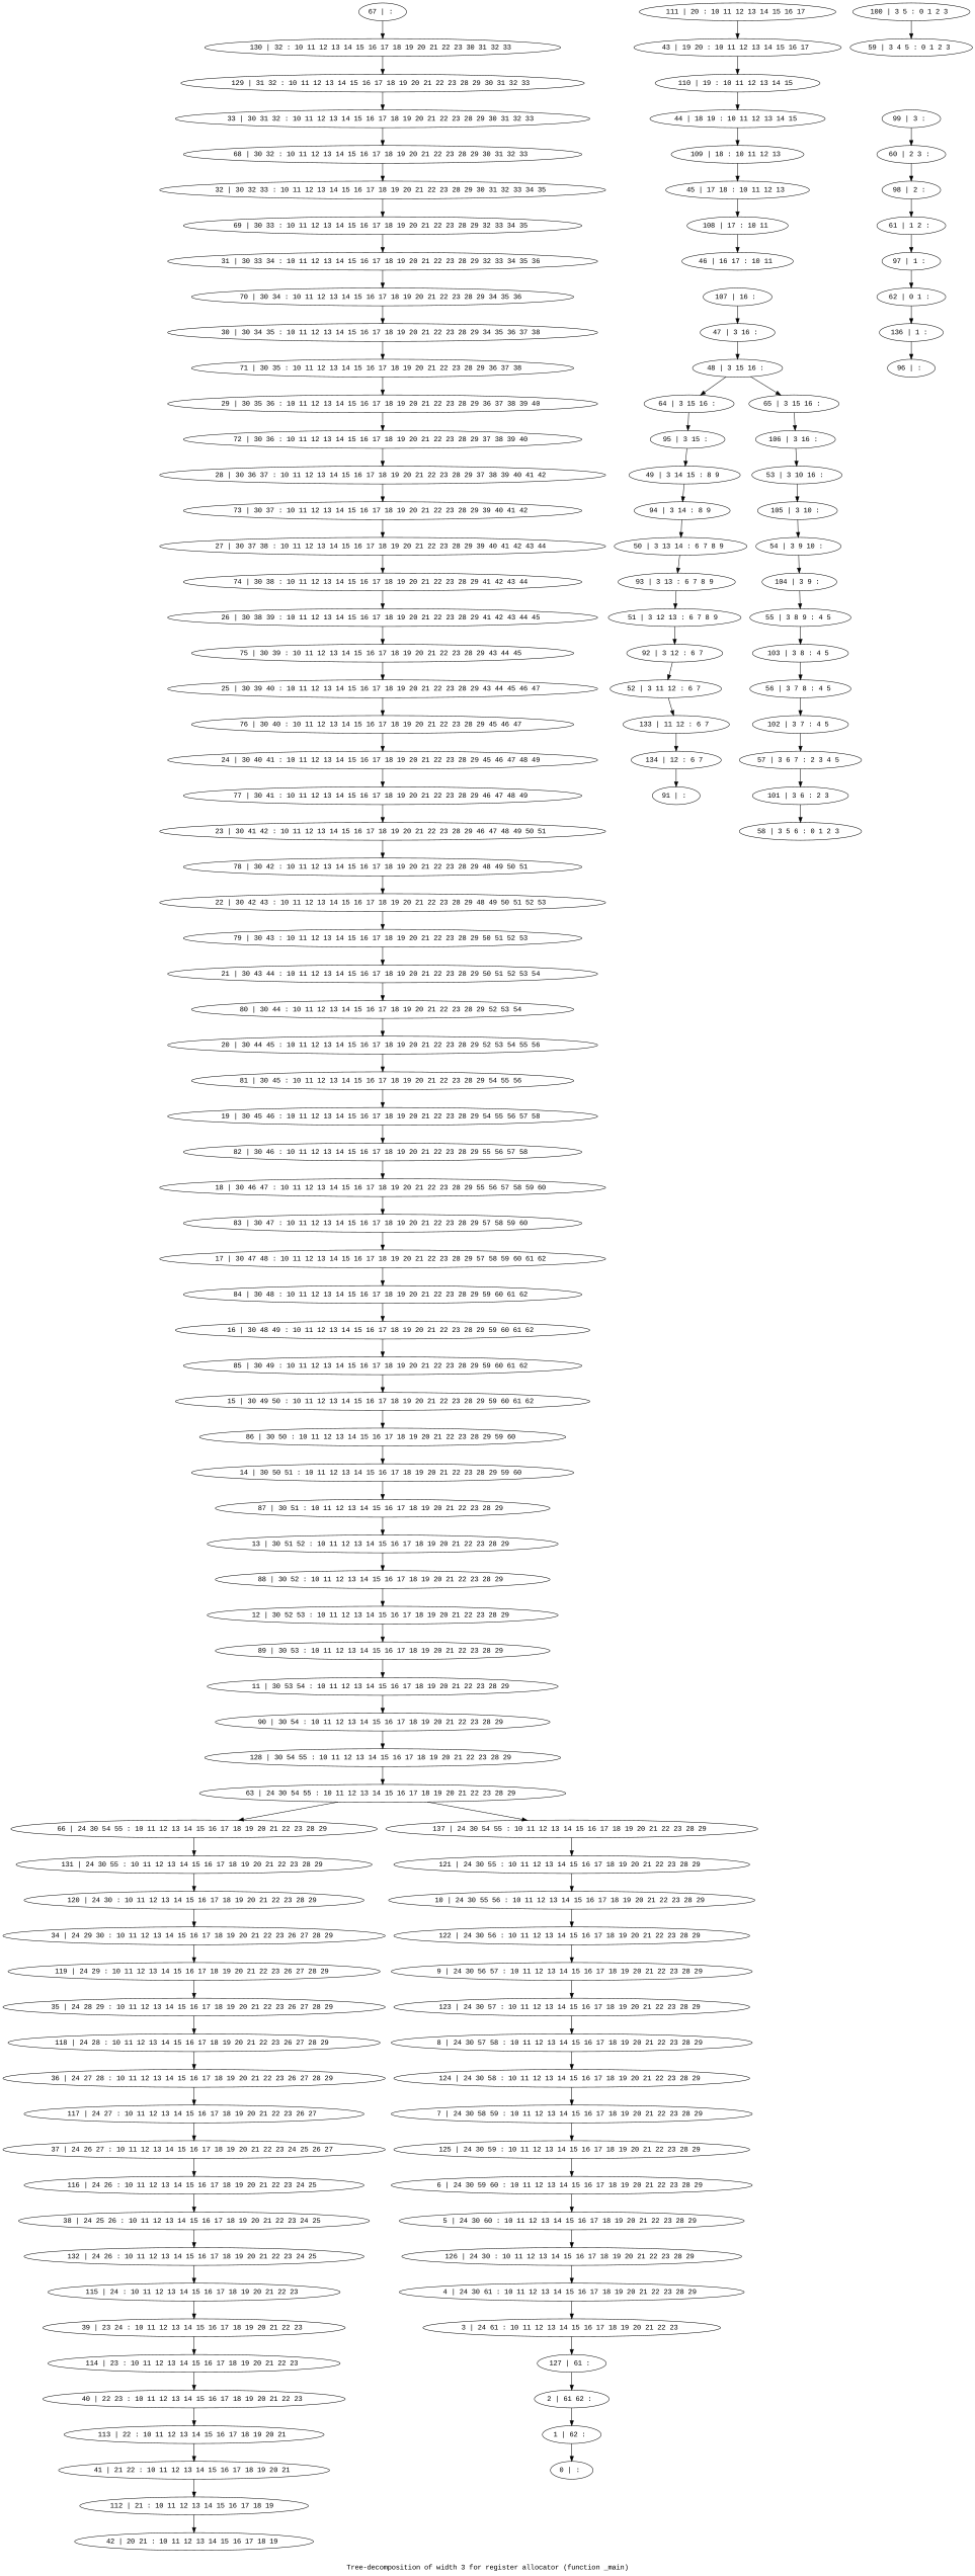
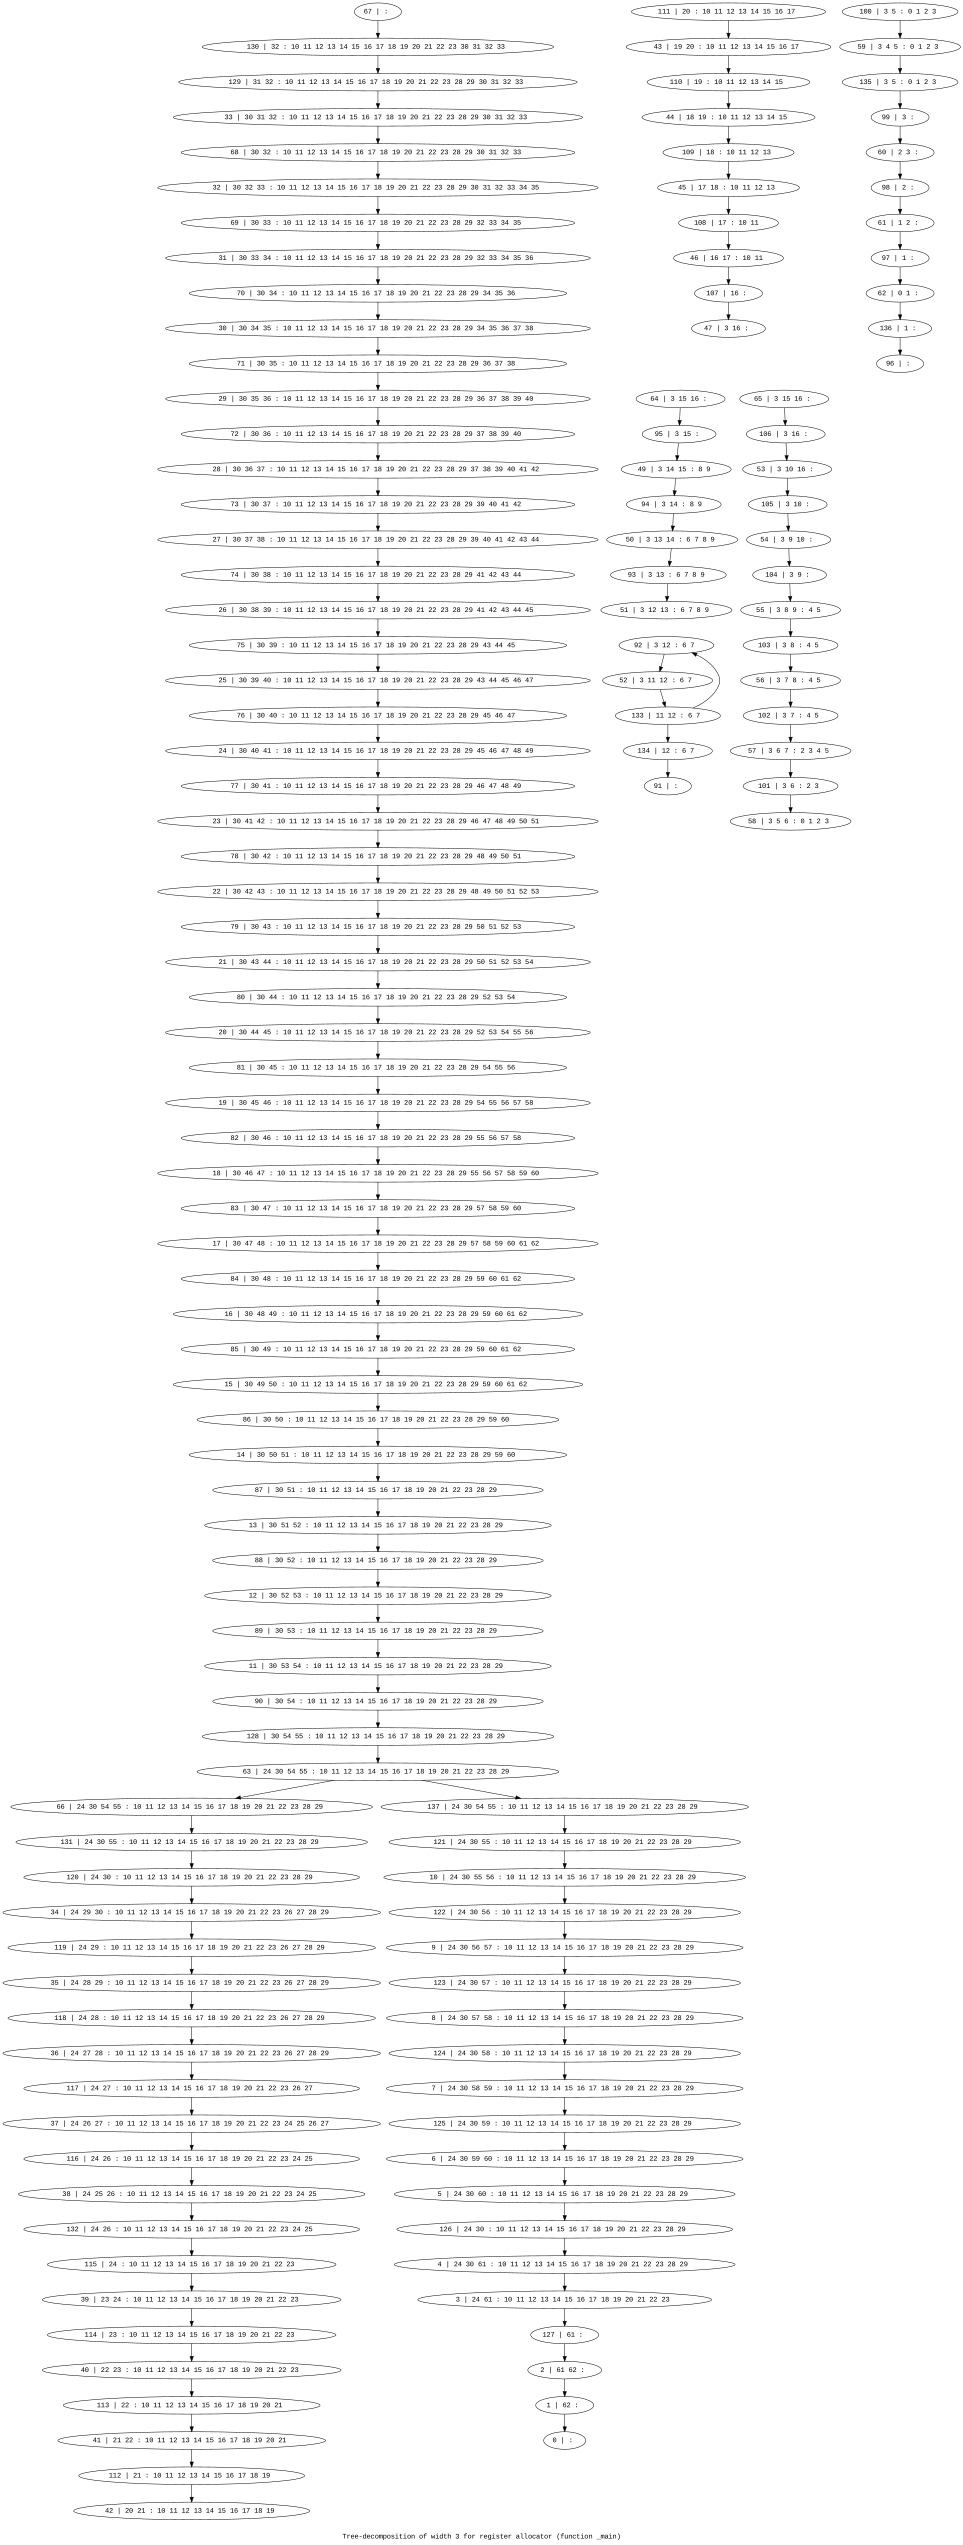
  digraph {
    fontname="Liberation Mono"
    label="Tree-decomposition of width 3 for register allocator (function _main)"
    node [fontname="Liberation Mono"]
    edge [fontname="Liberation Mono"]
    n1 [label="0 | : "]
    n2 [label="1 | 62 : "]
    n3 [label="2 | 61 62 : "]
    n4 [label="3 | 24 61 : 10 11 12 13 14 15 16 17 18 19 20 21 22 23 "]
    n5 [label="127 | 61 : "]
    n6 [label="4 | 24 30 61 : 10 11 12 13 14 15 16 17 18 19 20 21 22 23 28 29 "]
    n7 [label="5 | 24 30 60 : 10 11 12 13 14 15 16 17 18 19 20 21 22 23 28 29 "]
    n8 [label="126 | 24 30 : 10 11 12 13 14 15 16 17 18 19 20 21 22 23 28 29 "]
    n9 [label="6 | 24 30 59 60 : 10 11 12 13 14 15 16 17 18 19 20 21 22 23 28 29 "]
    n10 [label="7 | 24 30 58 59 : 10 11 12 13 14 15 16 17 18 19 20 21 22 23 28 29 "]
    n11 [label="125 | 24 30 59 : 10 11 12 13 14 15 16 17 18 19 20 21 22 23 28 29 "]
    n12 [label="8 | 24 30 57 58 : 10 11 12 13 14 15 16 17 18 19 20 21 22 23 28 29 "]
    n13 [label="124 | 24 30 58 : 10 11 12 13 14 15 16 17 18 19 20 21 22 23 28 29 "]
    n14 [label="9 | 24 30 56 57 : 10 11 12 13 14 15 16 17 18 19 20 21 22 23 28 29 "]
    n15 [label="123 | 24 30 57 : 10 11 12 13 14 15 16 17 18 19 20 21 22 23 28 29 "]
    n16 [label="10 | 24 30 55 56 : 10 11 12 13 14 15 16 17 18 19 20 21 22 23 28 29 "]
    n17 [label="122 | 24 30 56 : 10 11 12 13 14 15 16 17 18 19 20 21 22 23 28 29 "]
    n18 [label="11 | 30 53 54 : 10 11 12 13 14 15 16 17 18 19 20 21 22 23 28 29 "]
    n19 [label="90 | 30 54 : 10 11 12 13 14 15 16 17 18 19 20 21 22 23 28 29 "]
    n20 [label="128 | 30 54 55 : 10 11 12 13 14 15 16 17 18 19 20 21 22 23 28 29 "]
    n21 [label="12 | 30 52 53 : 10 11 12 13 14 15 16 17 18 19 20 21 22 23 28 29 "]
    n22 [label="89 | 30 53 : 10 11 12 13 14 15 16 17 18 19 20 21 22 23 28 29 "]
    n23 [label="13 | 30 51 52 : 10 11 12 13 14 15 16 17 18 19 20 21 22 23 28 29 "]
    n24 [label="88 | 30 52 : 10 11 12 13 14 15 16 17 18 19 20 21 22 23 28 29 "]
    n25 [label="14 | 30 50 51 : 10 11 12 13 14 15 16 17 18 19 20 21 22 23 28 29 59 60 "]
    n26 [label="87 | 30 51 : 10 11 12 13 14 15 16 17 18 19 20 21 22 23 28 29 "]
    n27 [label="15 | 30 49 50 : 10 11 12 13 14 15 16 17 18 19 20 21 22 23 28 29 59 60 61 62 "]
    n28 [label="86 | 30 50 : 10 11 12 13 14 15 16 17 18 19 20 21 22 23 28 29 59 60 "]
    n29 [label="16 | 30 48 49 : 10 11 12 13 14 15 16 17 18 19 20 21 22 23 28 29 59 60 61 62 "]
    n30 [label="85 | 30 49 : 10 11 12 13 14 15 16 17 18 19 20 21 22 23 28 29 59 60 61 62 "]
    n31 [label="17 | 30 47 48 : 10 11 12 13 14 15 16 17 18 19 20 21 22 23 28 29 57 58 59 60 61 62 "]
    n32 [label="84 | 30 48 : 10 11 12 13 14 15 16 17 18 19 20 21 22 23 28 29 59 60 61 62 "]
    n33 [label="18 | 30 46 47 : 10 11 12 13 14 15 16 17 18 19 20 21 22 23 28 29 55 56 57 58 59 60 "]
    n34 [label="83 | 30 47 : 10 11 12 13 14 15 16 17 18 19 20 21 22 23 28 29 57 58 59 60 "]
    n35 [label="19 | 30 45 46 : 10 11 12 13 14 15 16 17 18 19 20 21 22 23 28 29 54 55 56 57 58 "]
    n36 [label="82 | 30 46 : 10 11 12 13 14 15 16 17 18 19 20 21 22 23 28 29 55 56 57 58 "]
    n37 [label="20 | 30 44 45 : 10 11 12 13 14 15 16 17 18 19 20 21 22 23 28 29 52 53 54 55 56 "]
    n38 [label="81 | 30 45 : 10 11 12 13 14 15 16 17 18 19 20 21 22 23 28 29 54 55 56 "]
    n39 [label="21 | 30 43 44 : 10 11 12 13 14 15 16 17 18 19 20 21 22 23 28 29 50 51 52 53 54 "]
    n40 [label="80 | 30 44 : 10 11 12 13 14 15 16 17 18 19 20 21 22 23 28 29 52 53 54 "]
    n41 [label="22 | 30 42 43 : 10 11 12 13 14 15 16 17 18 19 20 21 22 23 28 29 48 49 50 51 52 53 "]
    n42 [label="79 | 30 43 : 10 11 12 13 14 15 16 17 18 19 20 21 22 23 28 29 50 51 52 53 "]
    n43 [label="23 | 30 41 42 : 10 11 12 13 14 15 16 17 18 19 20 21 22 23 28 29 46 47 48 49 50 51 "]
    n44 [label="78 | 30 42 : 10 11 12 13 14 15 16 17 18 19 20 21 22 23 28 29 48 49 50 51 "]
    n45 [label="24 | 30 40 41 : 10 11 12 13 14 15 16 17 18 19 20 21 22 23 28 29 45 46 47 48 49 "]
    n46 [label="77 | 30 41 : 10 11 12 13 14 15 16 17 18 19 20 21 22 23 28 29 46 47 48 49 "]
    n47 [label="25 | 30 39 40 : 10 11 12 13 14 15 16 17 18 19 20 21 22 23 28 29 43 44 45 46 47 "]
    n48 [label="76 | 30 40 : 10 11 12 13 14 15 16 17 18 19 20 21 22 23 28 29 45 46 47 "]
    n49 [label="26 | 30 38 39 : 10 11 12 13 14 15 16 17 18 19 20 21 22 23 28 29 41 42 43 44 45 "]
    n50 [label="75 | 30 39 : 10 11 12 13 14 15 16 17 18 19 20 21 22 23 28 29 43 44 45 "]
    n51 [label="27 | 30 37 38 : 10 11 12 13 14 15 16 17 18 19 20 21 22 23 28 29 39 40 41 42 43 44 "]
    n52 [label="74 | 30 38 : 10 11 12 13 14 15 16 17 18 19 20 21 22 23 28 29 41 42 43 44 "]
    n53 [label="28 | 30 36 37 : 10 11 12 13 14 15 16 17 18 19 20 21 22 23 28 29 37 38 39 40 41 42 "]
    n54 [label="73 | 30 37 : 10 11 12 13 14 15 16 17 18 19 20 21 22 23 28 29 39 40 41 42 "]
    n55 [label="29 | 30 35 36 : 10 11 12 13 14 15 16 17 18 19 20 21 22 23 28 29 36 37 38 39 40 "]
    n56 [label="72 | 30 36 : 10 11 12 13 14 15 16 17 18 19 20 21 22 23 28 29 37 38 39 40 "]
    n57 [label="30 | 30 34 35 : 10 11 12 13 14 15 16 17 18 19 20 21 22 23 28 29 34 35 36 37 38 "]
    n58 [label="71 | 30 35 : 10 11 12 13 14 15 16 17 18 19 20 21 22 23 28 29 36 37 38 "]
    n59 [label="31 | 30 33 34 : 10 11 12 13 14 15 16 17 18 19 20 21 22 23 28 29 32 33 34 35 36 "]
    n60 [label="70 | 30 34 : 10 11 12 13 14 15 16 17 18 19 20 21 22 23 28 29 34 35 36 "]
    n61 [label="32 | 30 32 33 : 10 11 12 13 14 15 16 17 18 19 20 21 22 23 28 29 30 31 32 33 34 35 "]
    n62 [label="69 | 30 33 : 10 11 12 13 14 15 16 17 18 19 20 21 22 23 28 29 32 33 34 35 "]
    n63 [label="33 | 30 31 32 : 10 11 12 13 14 15 16 17 18 19 20 21 22 23 28 29 30 31 32 33 "]
    n64 [label="68 | 30 32 : 10 11 12 13 14 15 16 17 18 19 20 21 22 23 28 29 30 31 32 33 "]
    n65 [label="34 | 24 29 30 : 10 11 12 13 14 15 16 17 18 19 20 21 22 23 26 27 28 29 "]
    n66 [label="119 | 24 29 : 10 11 12 13 14 15 16 17 18 19 20 21 22 23 26 27 28 29 "]
    n67 [label="35 | 24 28 29 : 10 11 12 13 14 15 16 17 18 19 20 21 22 23 26 27 28 29 "]
    n68 [label="118 | 24 28 : 10 11 12 13 14 15 16 17 18 19 20 21 22 23 26 27 28 29 "]
    n69 [label="36 | 24 27 28 : 10 11 12 13 14 15 16 17 18 19 20 21 22 23 26 27 28 29 "]
    n70 [label="117 | 24 27 : 10 11 12 13 14 15 16 17 18 19 20 21 22 23 26 27 "]
    n71 [label="37 | 24 26 27 : 10 11 12 13 14 15 16 17 18 19 20 21 22 23 24 25 26 27 "]
    n72 [label="116 | 24 26 : 10 11 12 13 14 15 16 17 18 19 20 21 22 23 24 25 "]
    n73 [label="38 | 24 25 26 : 10 11 12 13 14 15 16 17 18 19 20 21 22 23 24 25 "]
    n74 [label="132 | 24 26 : 10 11 12 13 14 15 16 17 18 19 20 21 22 23 24 25 "]
    n75 [label="115 | 24 : 10 11 12 13 14 15 16 17 18 19 20 21 22 23 "]
    n76 [label="39 | 23 24 : 10 11 12 13 14 15 16 17 18 19 20 21 22 23 "]
    n77 [label="114 | 23 : 10 11 12 13 14 15 16 17 18 19 20 21 22 23 "]
    n78 [label="40 | 22 23 : 10 11 12 13 14 15 16 17 18 19 20 21 22 23 "]
    n79 [label="113 | 22 : 10 11 12 13 14 15 16 17 18 19 20 21 "]
    n80 [label="41 | 21 22 : 10 11 12 13 14 15 16 17 18 19 20 21 "]
    n81 [label="112 | 21 : 10 11 12 13 14 15 16 17 18 19 "]
    n82 [label="42 | 20 21 : 10 11 12 13 14 15 16 17 18 19 "]
    n83 [label="111 | 20 : 10 11 12 13 14 15 16 17 "]
    n84 [label="43 | 19 20 : 10 11 12 13 14 15 16 17 "]
    n85 [label="110 | 19 : 10 11 12 13 14 15 "]
    n86 [label="44 | 18 19 : 10 11 12 13 14 15 "]
    n87 [label="109 | 18 : 10 11 12 13 "]
    n88 [label="45 | 17 18 : 10 11 12 13 "]
    n89 [label="108 | 17 : 10 11 "]
    n90 [label="46 | 16 17 : 10 11 "]
    n91 [label="107 | 16 : "]
    n92 [label="47 | 3 16 : "]
-   n93 [label="48 | 3 15 16 : "]
    n94 [label="64 | 3 15 16 : "]
    n95 [label="65 | 3 15 16 : "]
    n96 [label="95 | 3 15 : "]
    n97 [label="106 | 3 16 : "]
    n98 [label="49 | 3 14 15 : 8 9 "]
    n99 [label="94 | 3 14 : 8 9 "]
    n100 [label="50 | 3 13 14 : 6 7 8 9 "]
    n101 [label="93 | 3 13 : 6 7 8 9 "]
    n102 [label="51 | 3 12 13 : 6 7 8 9 "]
    n103 [label="92 | 3 12 : 6 7 "]
    n104 [label="52 | 3 11 12 : 6 7 "]
    n105 [label="133 | 11 12 : 6 7 "]
    n106 [label="134 | 12 : 6 7 "]
    n107 [label="53 | 3 10 16 : "]
    n108 [label="105 | 3 10 : "]
    n109 [label="54 | 3 9 10 : "]
    n110 [label="104 | 3 9 : "]
    n111 [label="55 | 3 8 9 : 4 5 "]
    n112 [label="103 | 3 8 : 4 5 "]
    n113 [label="56 | 3 7 8 : 4 5 "]
    n114 [label="102 | 3 7 : 4 5 "]
    n115 [label="57 | 3 6 7 : 2 3 4 5 "]
    n116 [label="101 | 3 6 : 2 3 "]
    n117 [label="58 | 3 5 6 : 0 1 2 3 "]
    n118 [label="100 | 3 5 : 0 1 2 3 "]
    n119 [label="59 | 3 4 5 : 0 1 2 3 "]
+   n120 [label="135 | 3 5 : 0 1 2 3 "]
    n121 [label="99 | 3 : "]
    n122 [label="60 | 2 3 : "]
    n123 [label="98 | 2 : "]
    n124 [label="61 | 1 2 : "]
    n125 [label="97 | 1 : "]
    n126 [label="62 | 0 1 : "]
    n127 [label="136 | 1 : "]
    n128 [label="96 | : "]
    n129 [label="63 | 24 30 54 55 : 10 11 12 13 14 15 16 17 18 19 20 21 22 23 28 29 "]
    n130 [label="66 | 24 30 54 55 : 10 11 12 13 14 15 16 17 18 19 20 21 22 23 28 29 "]
    n131 [label="137 | 24 30 54 55 : 10 11 12 13 14 15 16 17 18 19 20 21 22 23 28 29 "]
    n132 [label="131 | 24 30 55 : 10 11 12 13 14 15 16 17 18 19 20 21 22 23 28 29 "]
    n133 [label="121 | 24 30 55 : 10 11 12 13 14 15 16 17 18 19 20 21 22 23 28 29 "]
    n134 [label="120 | 24 30 : 10 11 12 13 14 15 16 17 18 19 20 21 22 23 28 29 "]
    n135 [label="67 | : "]
    n136 [label="130 | 32 : 10 11 12 13 14 15 16 17 18 19 20 21 22 23 30 31 32 33 "]
    n137 [label="129 | 31 32 : 10 11 12 13 14 15 16 17 18 19 20 21 22 23 28 29 30 31 32 33 "]
    n138 [label="91 | : "]
    n2 -> n1
    n3 -> n2
    n4 -> n5
    n5 -> n3
    n6 -> n4
    n7 -> n8
    n8 -> n6
    n9 -> n7
    n10 -> n11
    n11 -> n9
    n12 -> n13
    n13 -> n10
    n14 -> n15
    n15 -> n12
    n16 -> n17
    n17 -> n14
    n18 -> n19
    n19 -> n20
    n20 -> n129
    n21 -> n22
    n22 -> n18
    n23 -> n24
    n24 -> n21
    n25 -> n26
    n26 -> n23
    n27 -> n28
    n28 -> n25
    n29 -> n30
    n30 -> n27
    n31 -> n32
    n32 -> n29
    n33 -> n34
    n34 -> n31
    n35 -> n36
    n36 -> n33
    n37 -> n38
    n38 -> n35
    n39 -> n40
    n40 -> n37
    n41 -> n42
    n42 -> n39
    n43 -> n44
    n44 -> n41
    n45 -> n46
    n46 -> n43
    n47 -> n48
    n48 -> n45
    n49 -> n50
    n50 -> n47
    n51 -> n52
    n52 -> n49
    n53 -> n54
    n54 -> n51
    n55 -> n56
    n56 -> n53
    n57 -> n58
    n58 -> n55
    n59 -> n60
    n60 -> n57
    n61 -> n62
    n62 -> n59
    n63 -> n64
    n64 -> n61
    n65 -> n66
    n66 -> n67
    n67 -> n68
    n68 -> n69
    n69 -> n70
    n70 -> n71
    n71 -> n72
    n72 -> n73
    n73 -> n74
    n74 -> n75
    n75 -> n76
    n76 -> n77
    n77 -> n78
    n78 -> n79
    n79 -> n80
    n80 -> n81
    n81 -> n82
    n83 -> n84
    n84 -> n85
    n85 -> n86
    n86 -> n87
    n87 -> n88
    n88 -> n89
    n89 -> n90
+   n90 -> n91
    n91 -> n92
-   n92 -> n93
-   n93 -> n94
-   n93 -> n95
    n94 -> n96
    n95 -> n97
    n96 -> n98
    n97 -> n107
    n98 -> n99
    n99 -> n100
    n100 -> n101
    n101 -> n102
-   n102 -> n103
+   n105 -> n103
    n103 -> n104
    n104 -> n105
    n105 -> n106
    n106 -> n138
    n107 -> n108
    n108 -> n109
    n109 -> n110
    n110 -> n111
    n111 -> n112
    n112 -> n113
    n113 -> n114
    n114 -> n115
    n115 -> n116
    n116 -> n117
    n118 -> n119
+   n119 -> n120
+   n120 -> n121
    n121 -> n122
    n122 -> n123
    n123 -> n124
    n124 -> n125
    n125 -> n126
    n126 -> n127
    n127 -> n128
    n129 -> n130
    n129 -> n131
    n130 -> n132
    n131 -> n133
    n132 -> n134
    n133 -> n16
    n134 -> n65
    n135 -> n136
    n136 -> n137
    n137 -> n63
  }
